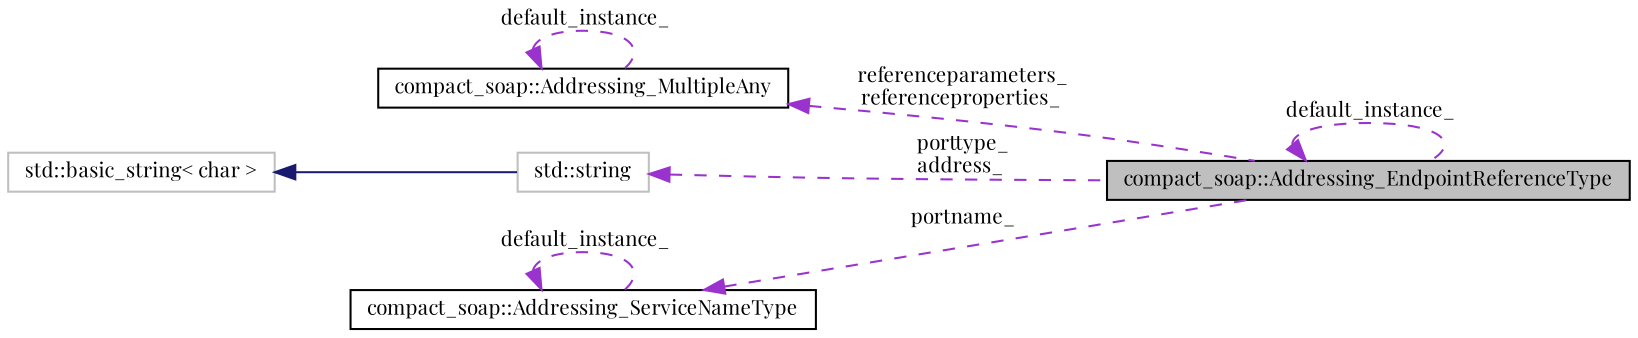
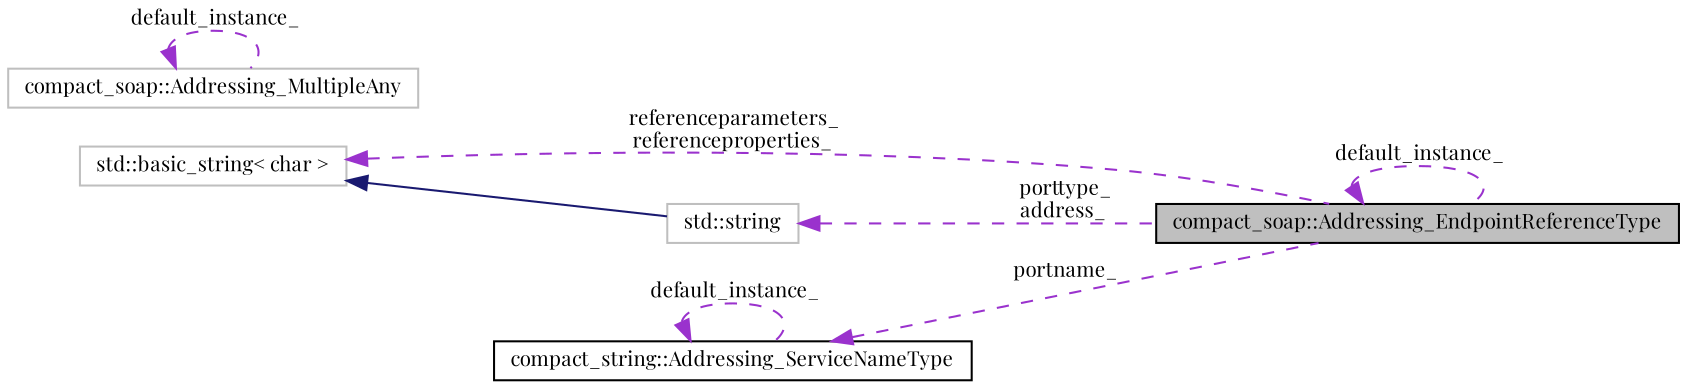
  digraph {
    fontname="Playfair Display"
    rankdir=LR
    node [color=black fillcolor=white fontname="Playfair Display" fontsize=10 shape=record style=filled]
    edge [color=darkorchid3 dir=back fontname="Playfair Display" fontsize=10 labelfontname=Helvetica labelfontsize=10 style=dashed]
    n1 [fillcolor=grey75 fontcolor=black height=0.2 label="compact_soap::Addressing_EndpointReferenceType" width=0.4]
-   n2 [height=0.2 label="compact_soap::Addressing_MultipleAny" width=0.4]
+   n2 [color=grey75 height=0.2 label="compact_soap::Addressing_MultipleAny" width=0.4]
    n3 [color=grey75 height=0.2 label="std::string" width=0.4]
-   n4 [height=0.2 label="compact_soap::Addressing_ServiceNameType" width=0.4]
+   n4 [height=0.2 label="compact_string::Addressing_ServiceNameType" width=0.4]
    n5 [color=grey75 height=0.2 label="std::basic_string\< char \>" width=0.4]
    n1 -> n1 [label=" default_instance_"]
-   n2 -> n1 [label=" referenceparameters_\nreferenceproperties_"]
+   n5 -> n1 [label=" referenceparameters_\nreferenceproperties_"]
    n2 -> n2 [label=" default_instance_"]
    n3 -> n1 [label=" porttype_\naddress_"]
    n4 -> n1 [label=" portname_"]
    n4 -> n4 [label=" default_instance_"]
    n5 -> n3 [color=midnightblue style=solid]
  }
